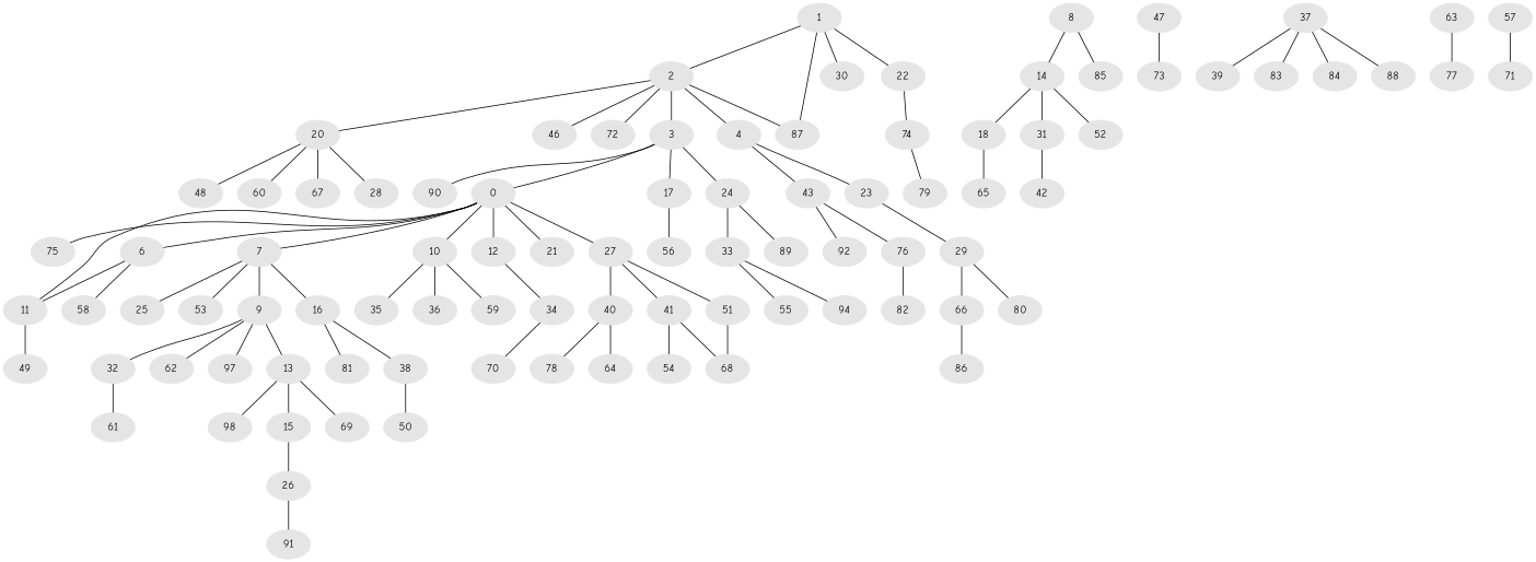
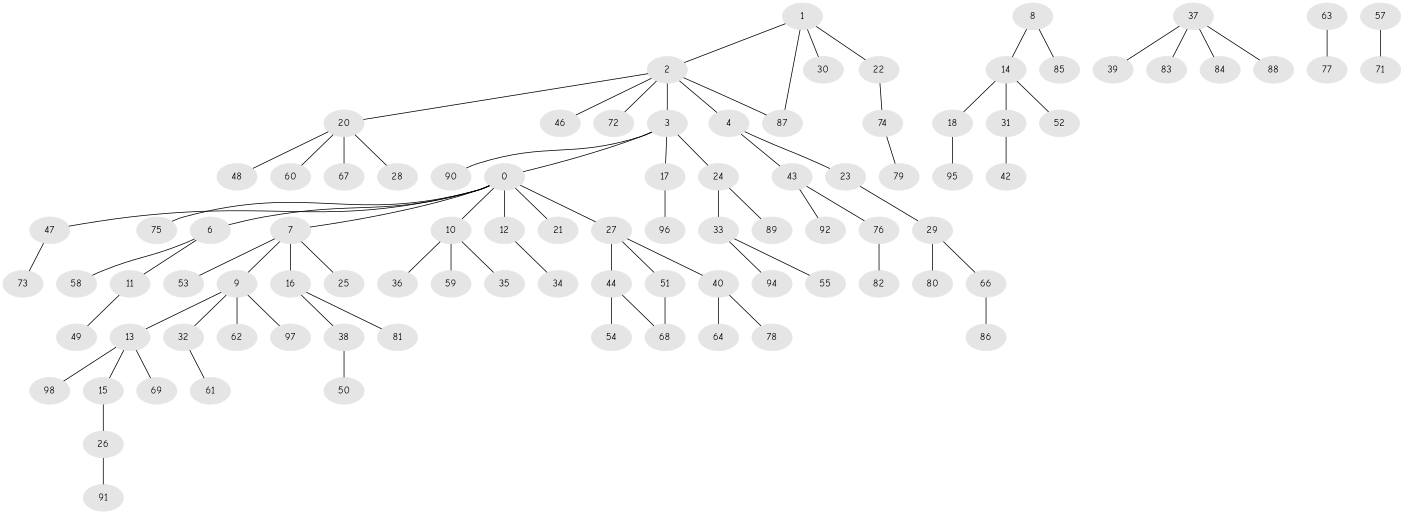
  graph {
    fontname="Comic Neue"
    node [color=gray90 fontname="Comic Neue" style=filled]
    edge [fontname="Comic Neue"]
    1
    2
    22
    30
    87
    3
    4
    20
    46
    72
    8
    14
    85
    74
    n15 [label=0]
    17
    24
    90
    23
    43
    28
    48
    60
    67
    6
    7
    10
    12
    21
    27
    47
    75
-   56
+   56 [label=96]
    33
    89
    29
    76
    92
    11
    58
    9
    16
    25
    53
    35
    36
    59
    34
    40
-   41
+   41 [label=44]
    51
    73
    49
    13
    32
    62
    n57 [label=97]
    38
    81
    18
    31
    52
    15
    69
    n65 [label=98]
    61
-   70
    26
-   65
+   65 [label=95]
    42
    91
    50
    79
    66
    80
    55
    94
    64
    78
    54
    68
    86
    37
    39
    83
    84
    88
    82
    63
    77
    57
    71
    1 -- 2
    1 -- 22
    1 -- 30
    1 -- 87
    2 -- 87
    2 -- 3
    2 -- 4
    2 -- 20
    2 -- 46
    2 -- 72
    22 -- 74
    3 -- n15
    3 -- 17
    3 -- 24
    3 -- 90
    4 -- 23
    4 -- 43
    20 -- 28
    20 -- 48
    20 -- 60
    20 -- 67
    8 -- 14
    8 -- 85
    14 -- 18
    14 -- 31
    14 -- 52
    74 -- 79
    n15 -- 6
    n15 -- 7
    n15 -- 10
    n15 -- 12
    n15 -- 21
    n15 -- 27
-   n15 -- 11
+   n15 -- 47
    n15 -- 75
    17 -- 56
    24 -- 33
    24 -- 89
    23 -- 29
    43 -- 76
    43 -- 92
    6 -- 11
    6 -- 58
    7 -- 9
    7 -- 16
    7 -- 25
    7 -- 53
    10 -- 35
    10 -- 36
    10 -- 59
    12 -- 34
    27 -- 40
    27 -- 41
    27 -- 51
    47 -- 73
    33 -- 55
    33 -- 94
    29 -- 66
    29 -- 80
    76 -- 82
    11 -- 49
    9 -- 13
    9 -- 32
    9 -- 62
    9 -- n57
    16 -- 38
    16 -- 81
-   34 -- 70
    40 -- 64
    40 -- 78
    41 -- 54
    41 -- 68
    51 -- 68
    13 -- 15
    13 -- 69
    13 -- n65
    32 -- 61
    38 -- 50
    18 -- 65
    31 -- 42
    15 -- 26
    26 -- 91
    66 -- 86
    37 -- 39
    37 -- 83
    37 -- 84
    37 -- 88
    63 -- 77
    57 -- 71
  }
